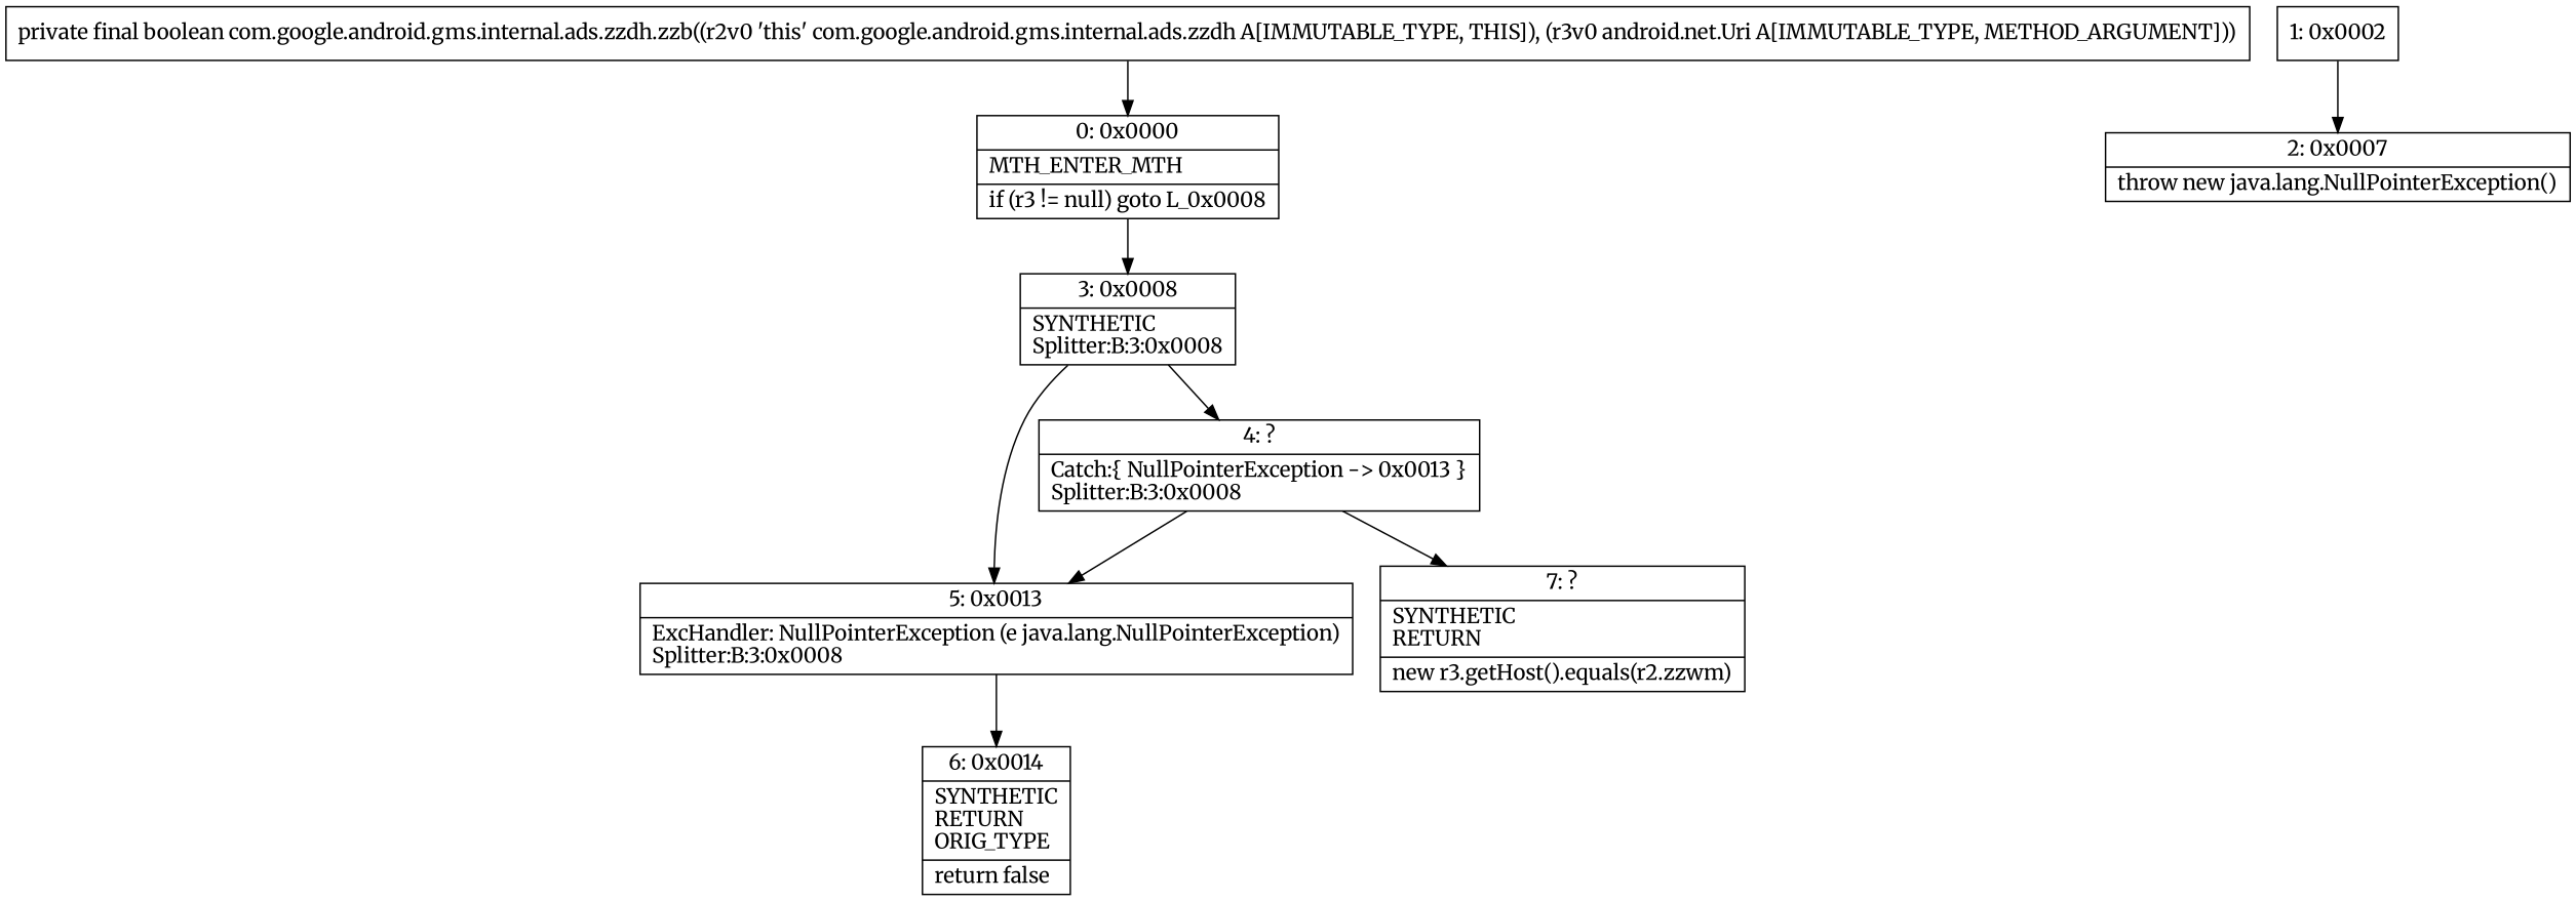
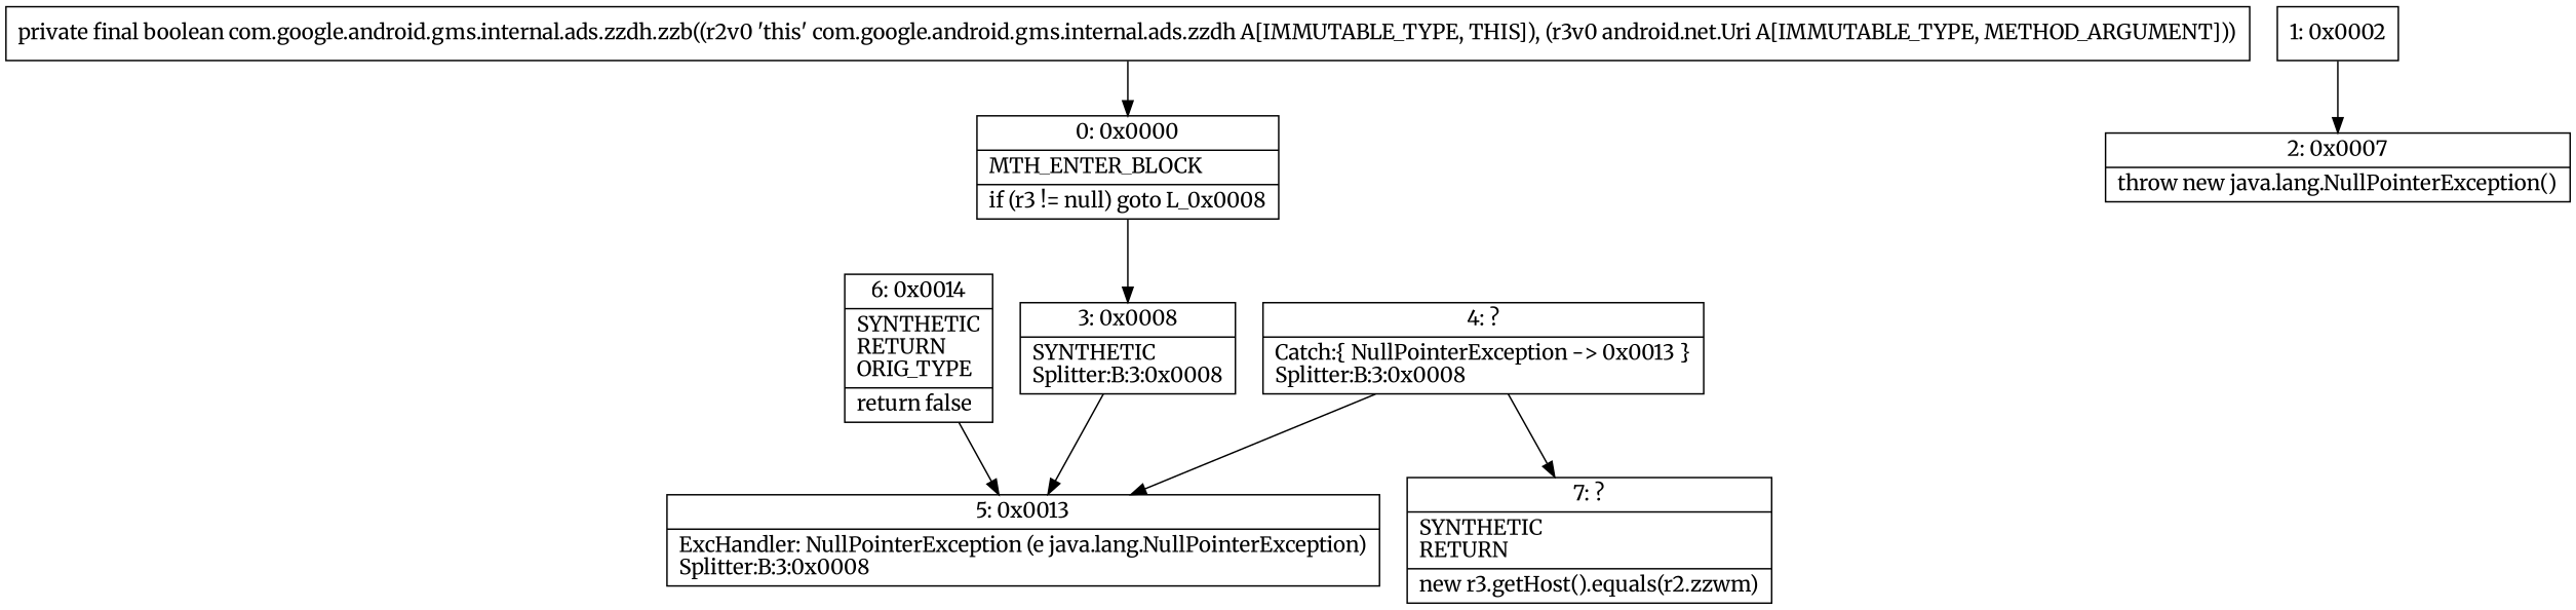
  digraph {
    fontname=Merriweather
    node [fontname=Merriweather shape=record]
    edge [fontname=Merriweather]
-   n1 [label="{0\:\ 0x0000|MTH_ENTER_MTH\l|if (r3 != null) goto L_0x0008\l}"]
+   n1 [label="{0\:\ 0x0000|MTH_ENTER_BLOCK\l|if (r3 != null) goto L_0x0008\l}"]
    n2 [label="{3\:\ 0x0008|SYNTHETIC\lSplitter:B:3:0x0008\l}"]
    n3 [label="{1\:\ 0x0002}"]
    n4 [label="{2\:\ 0x0007|throw new java.lang.NullPointerException()\l}"]
    n5 [label="{4\:\ ?|Catch:\{ NullPointerException \-\> 0x0013 \}\lSplitter:B:3:0x0008\l}"]
    n6 [label="{5\:\ 0x0013|ExcHandler: NullPointerException (e java.lang.NullPointerException)\lSplitter:B:3:0x0008\l}"]
    n7 [label="{7\:\ ?|SYNTHETIC\lRETURN\l|new r3.getHost().equals(r2.zzwm)\l}"]
    n8 [label="{6\:\ 0x0014|SYNTHETIC\lRETURN\lORIG_TYPE\l|return false\l}"]
    n9 [label="{private final boolean com.google.android.gms.internal.ads.zzdh.zzb((r2v0 'this' com.google.android.gms.internal.ads.zzdh A[IMMUTABLE_TYPE, THIS]), (r3v0 android.net.Uri A[IMMUTABLE_TYPE, METHOD_ARGUMENT])) }"]
    n1 -> n2
-   n2 -> n5
    n2 -> n6
    n3 -> n4
    n5 -> n6
    n5 -> n7
-   n6 -> n8
+   n8 -> n6
    n9 -> n1
  }
